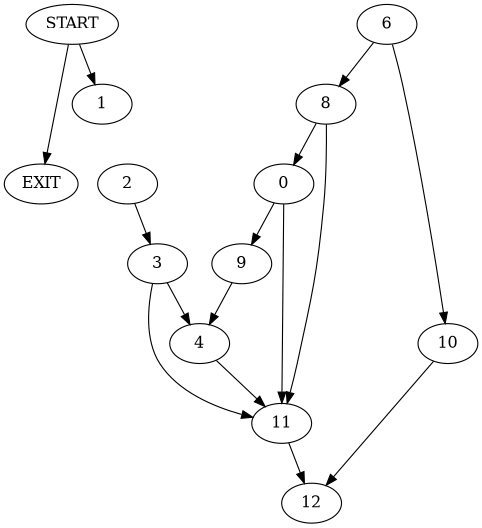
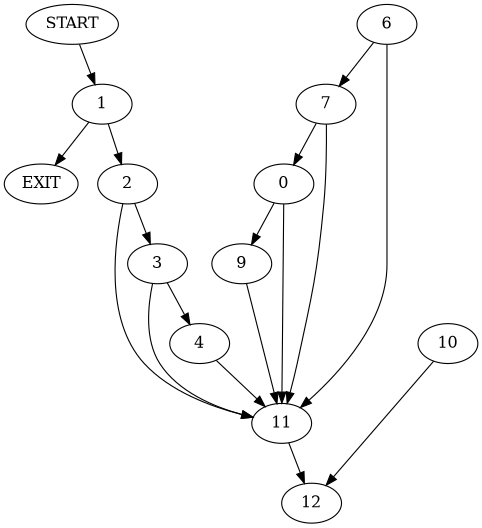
  digraph {
    n1 [label=START]
    1
    2
    n4 [label=EXIT]
    3
    11
    4
    12
    6
-   7 [label=8]
+   7
    n11 [label=0]
    9
    10
    n1 -> 1
-   n1 -> n4
+   1 -> 2
+   1 -> n4
    2 -> 3
+   2 -> 11
    3 -> 11
    3 -> 4
    11 -> 12
    4 -> 11
-   6 -> 10
+   6 -> 11
    6 -> 7
    7 -> 11
    7 -> n11
    n11 -> 11
    n11 -> 9
-   9 -> 4
+   9 -> 11
    10 -> 12
  }
